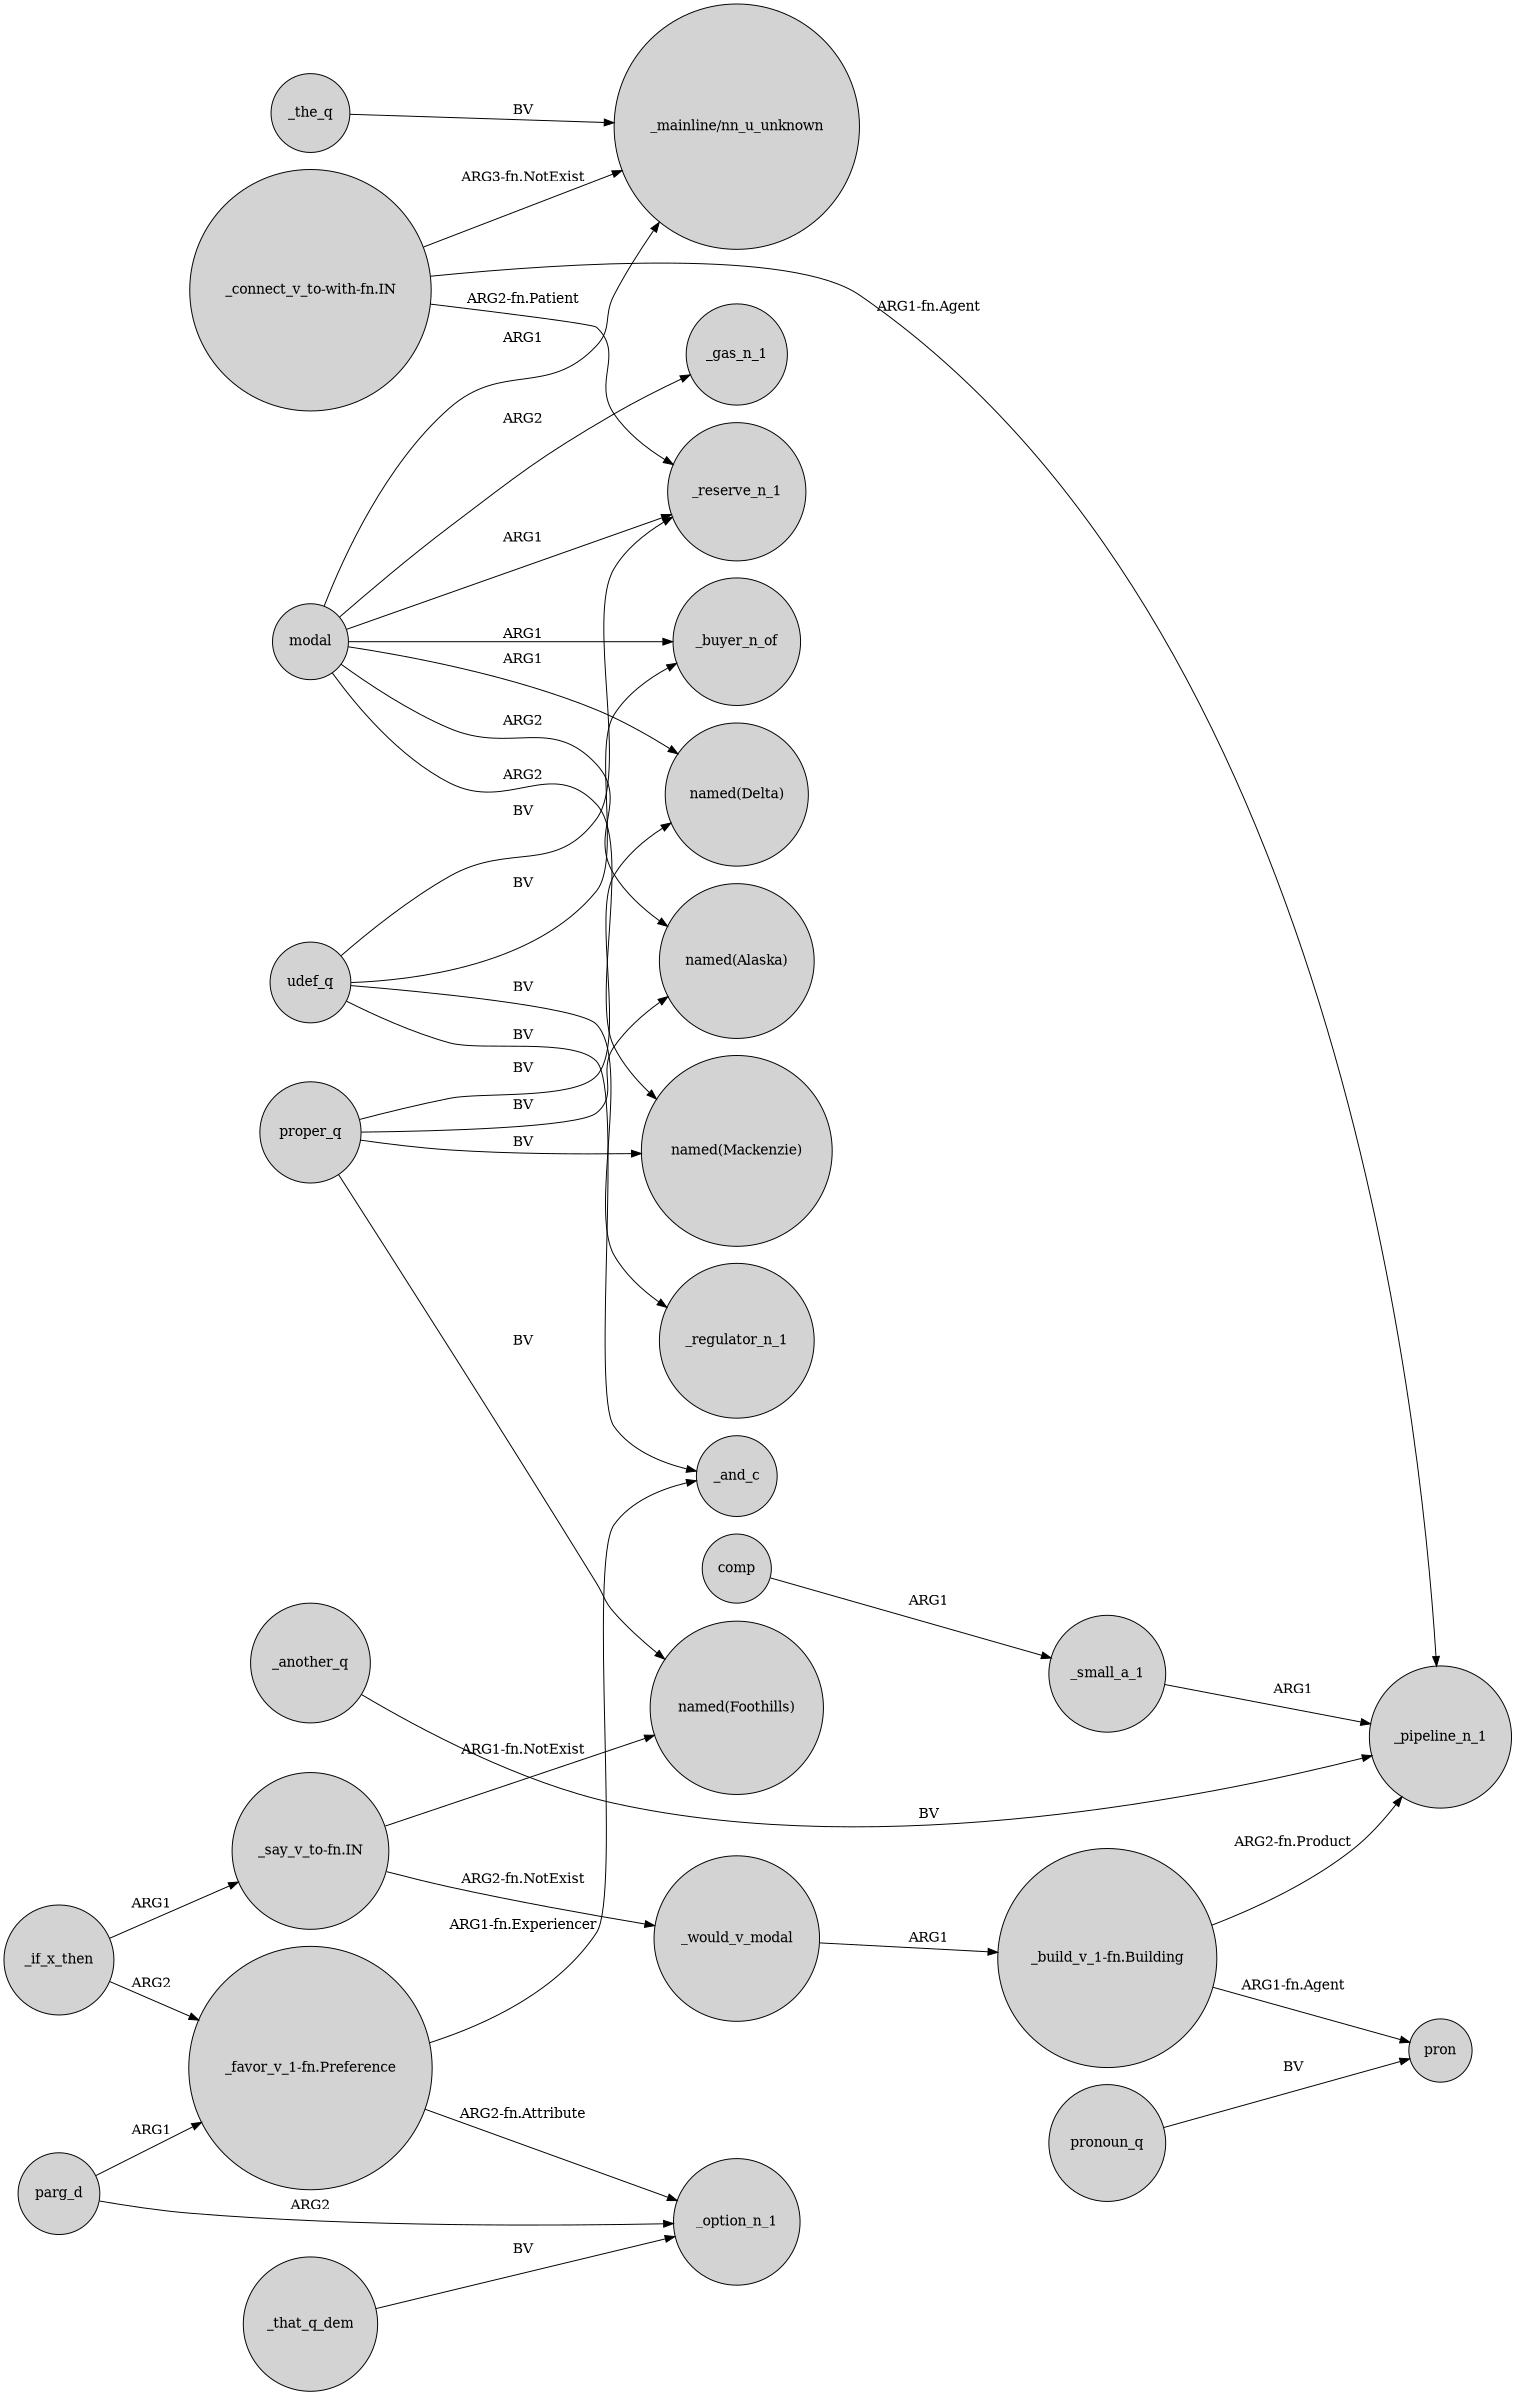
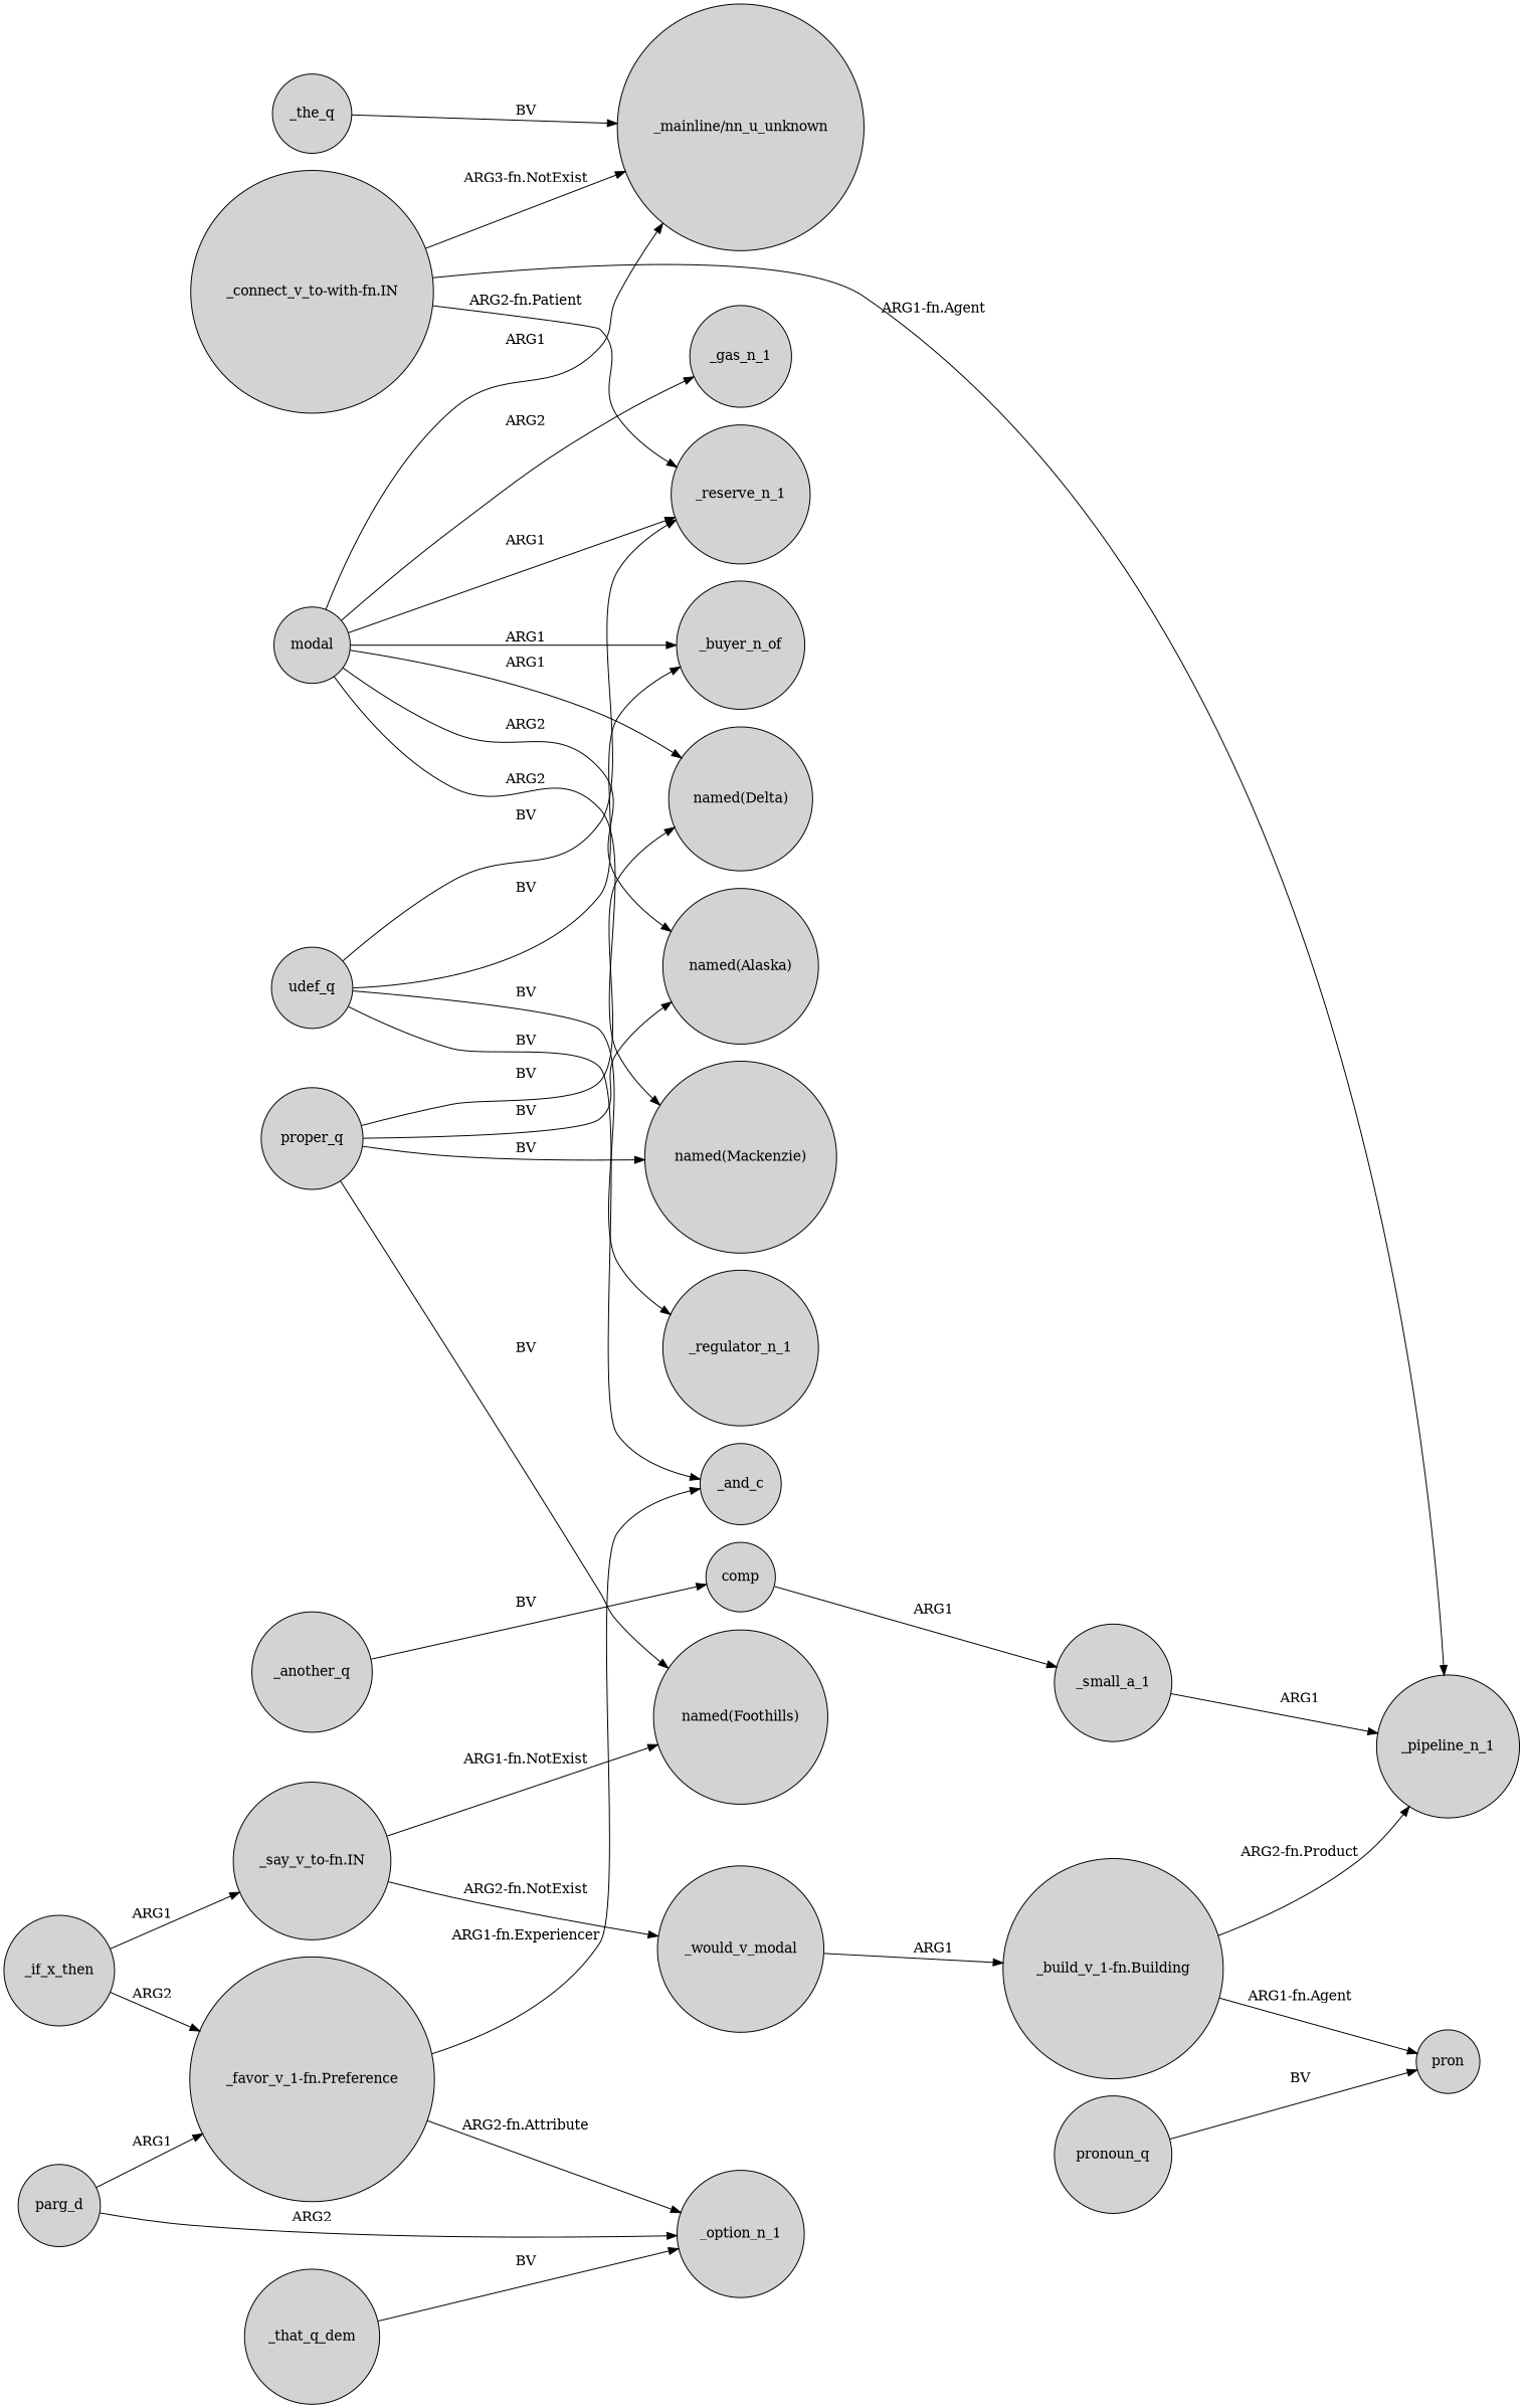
  digraph {
    rankdir=LR
    node [shape=circle style=filled]
    n1 [label=modal]
    _buyer_n_of
    "_mainline/nn_u_unknown"
    "named(Alaska)"
    "named(Mackenzie)"
    _gas_n_1
    _reserve_n_1
    "named(Delta)"
    "_connect_v_to-with-fn.IN"
    _pipeline_n_1
    _small_a_1
    udef_q
    _and_c
    _regulator_n_1
    _the_q
    "_say_v_to-fn.IN"
    "named(Foothills)"
    _would_v_modal
    "_build_v_1-fn.Building"
    "_favor_v_1-fn.Preference"
    _option_n_1
    parg_d
    pron
    _another_q
    _that_q_dem
    _if_x_then
    pronoun_q
    proper_q
    comp
    n1 -> _buyer_n_of [label=ARG1]
    n1 -> "_mainline/nn_u_unknown" [label=ARG1]
    n1 -> "named(Alaska)" [label=ARG2]
    n1 -> "named(Mackenzie)" [label=ARG2]
    n1 -> _gas_n_1 [label=ARG2]
    n1 -> _reserve_n_1 [label=ARG1]
    n1 -> "named(Delta)" [label=ARG1]
    "_connect_v_to-with-fn.IN" -> "_mainline/nn_u_unknown" [label="ARG3-fn.NotExist"]
    "_connect_v_to-with-fn.IN" -> _reserve_n_1 [label="ARG2-fn.Patient"]
    "_connect_v_to-with-fn.IN" -> _pipeline_n_1 [label="ARG1-fn.Agent"]
    _small_a_1 -> _pipeline_n_1 [label=ARG1]
    udef_q -> _buyer_n_of [label=BV]
    udef_q -> _reserve_n_1 [label=BV]
    udef_q -> _and_c [label=BV]
    udef_q -> _regulator_n_1 [label=BV]
    _the_q -> "_mainline/nn_u_unknown" [label=BV]
    "_say_v_to-fn.IN" -> "named(Foothills)" [label="ARG1-fn.NotExist"]
    "_say_v_to-fn.IN" -> _would_v_modal [label="ARG2-fn.NotExist"]
    _would_v_modal -> "_build_v_1-fn.Building" [label=ARG1]
    "_build_v_1-fn.Building" -> _pipeline_n_1 [label="ARG2-fn.Product"]
    "_build_v_1-fn.Building" -> pron [label="ARG1-fn.Agent"]
    "_favor_v_1-fn.Preference" -> _and_c [label="ARG1-fn.Experiencer"]
    "_favor_v_1-fn.Preference" -> _option_n_1 [label="ARG2-fn.Attribute"]
    parg_d -> "_favor_v_1-fn.Preference" [label=ARG1]
    parg_d -> _option_n_1 [label=ARG2]
-   _another_q -> _pipeline_n_1 [label=BV]
+   _another_q -> comp [label=BV]
    _that_q_dem -> _option_n_1 [label=BV]
    _if_x_then -> "_say_v_to-fn.IN" [label=ARG1]
    _if_x_then -> "_favor_v_1-fn.Preference" [label=ARG2]
    pronoun_q -> pron [label=BV]
    proper_q -> "named(Alaska)" [label=BV]
    proper_q -> "named(Mackenzie)" [label=BV]
    proper_q -> "named(Delta)" [label=BV]
    proper_q -> "named(Foothills)" [label=BV]
    comp -> _small_a_1 [label=ARG1]
  }
